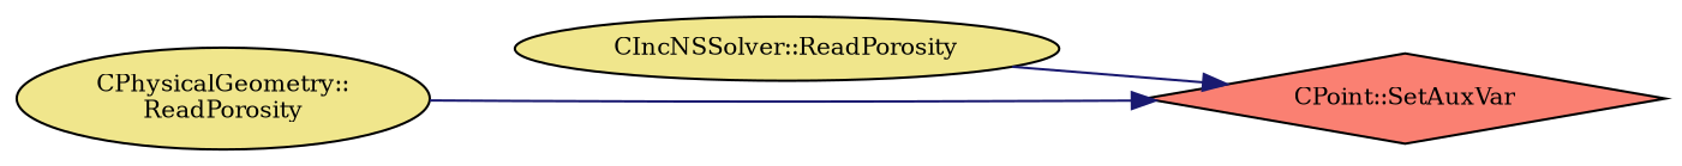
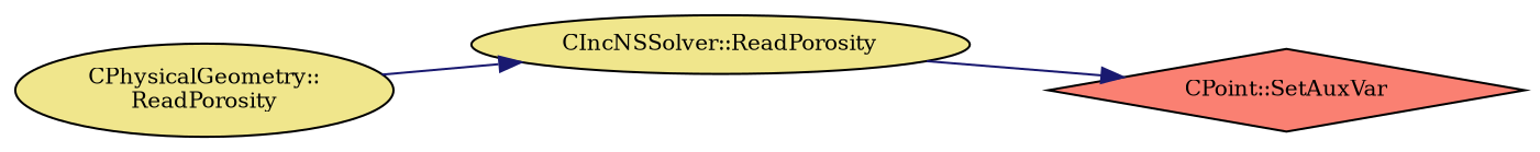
  digraph {
    fontname="DejaVu Serif"
    rankdir=RL
    node [color=black fillcolor=khaki fontname="DejaVu Serif" fontsize=10 shape=ellipse style=filled]
    edge [color=midnightblue dir=back fontname="DejaVu Serif" fontsize=10 labelfontname=Helvetica labelfontsize=10 style=solid]
    n1 [fillcolor=salmon fontcolor=black height=0.2 label="CPoint::SetAuxVar" shape=diamond width=0.4]
    n2 [height=0.2 label="CIncNSSolver::ReadPorosity" width=0.4]
    n3 [height=0.2 label="CPhysicalGeometry::\lReadPorosity" width=0.4]
    n1 -> n2
-   n1 -> n3
+   n2 -> n3
  }
